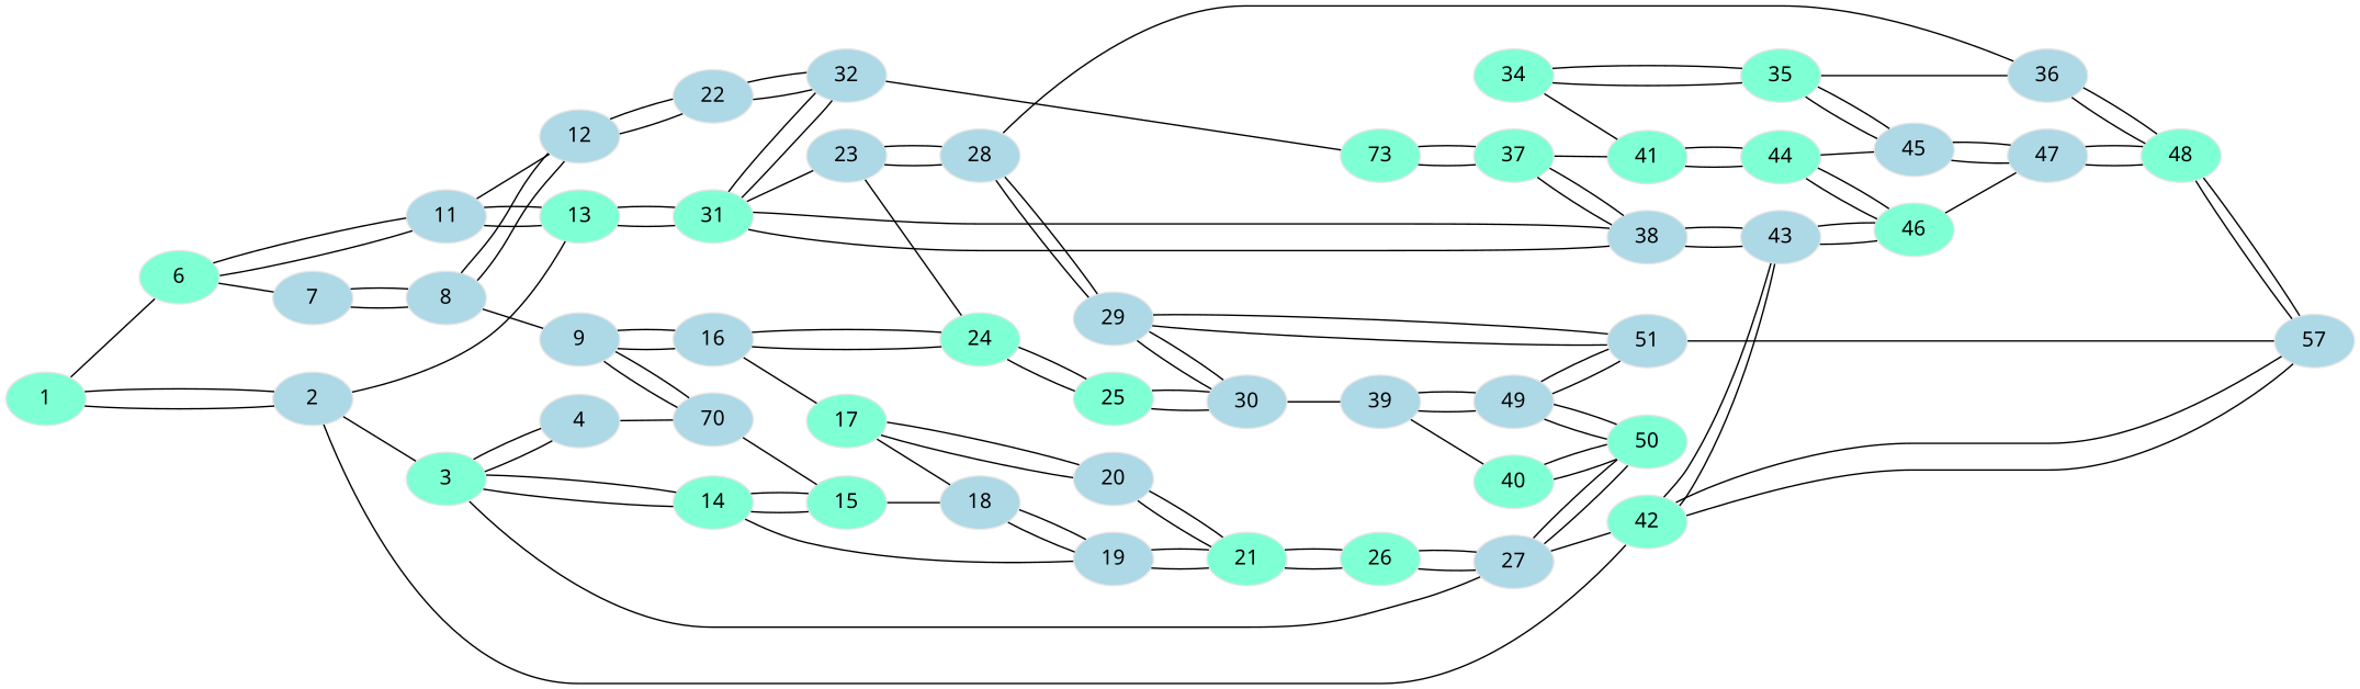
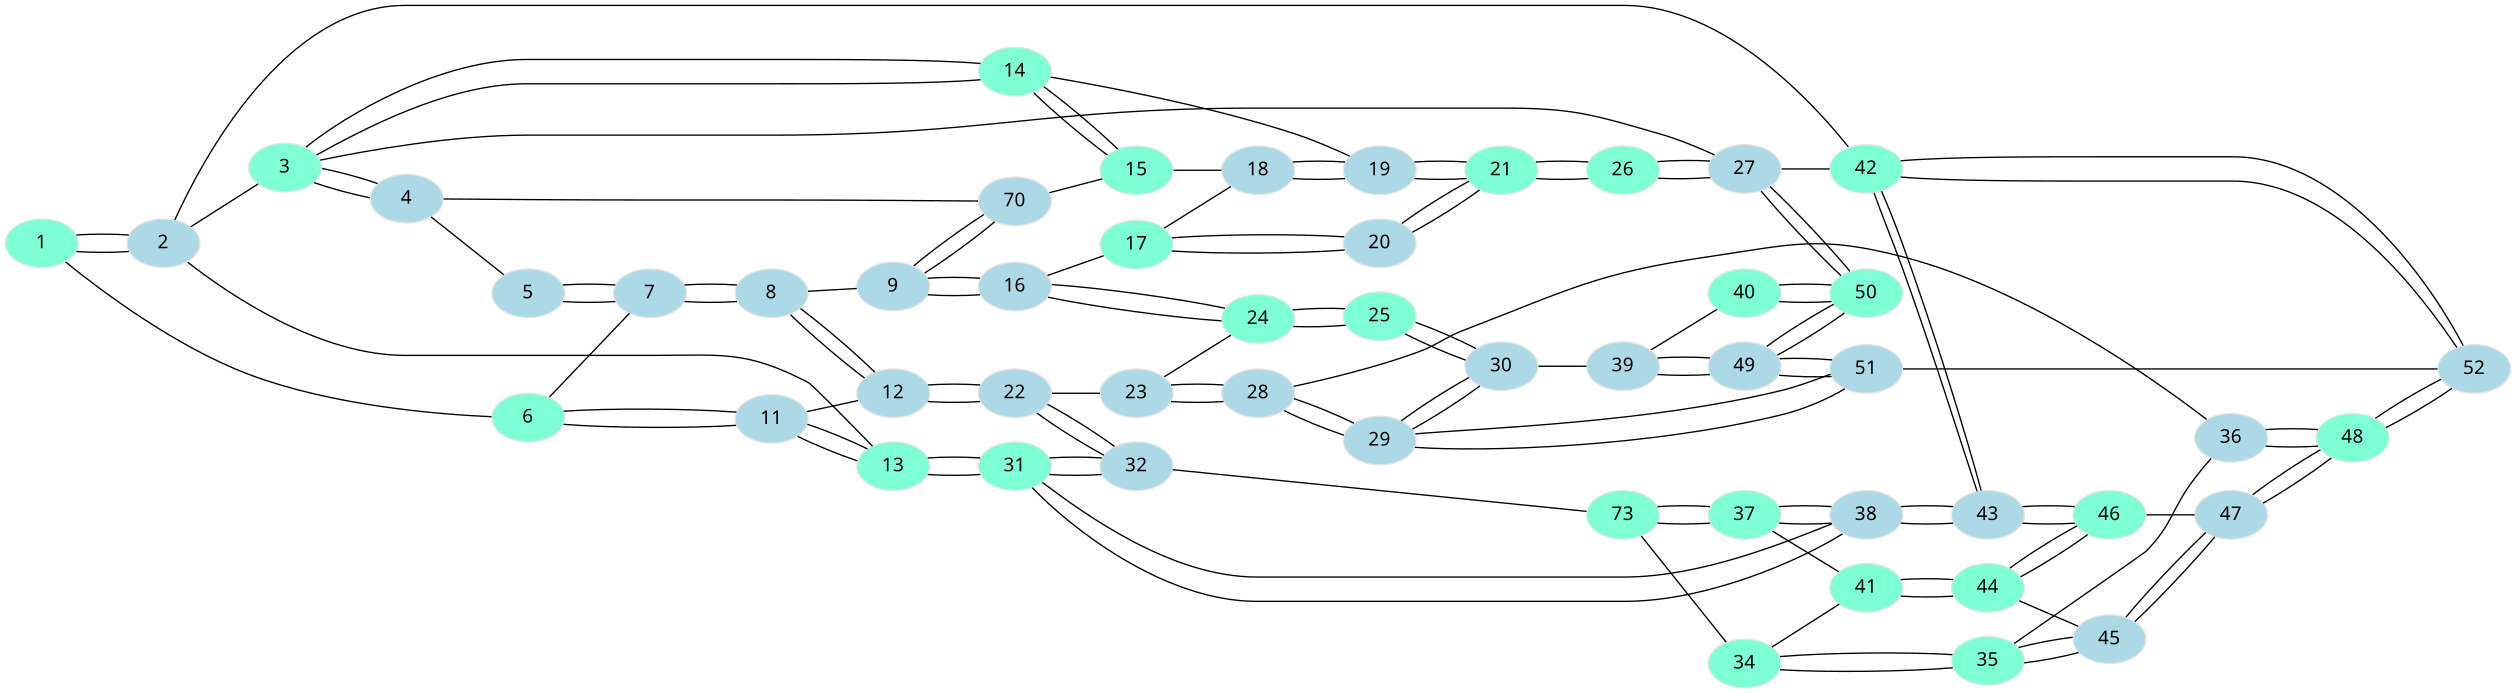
  graph {
    fontname="Noto Sans"
    rankdir=LR
    node [color=gray90 fillcolor=lightblue fontname="Noto Sans" style=filled]
    edge [fontname="Noto Sans"]
    1 [fillcolor=aquamarine]
    2
    6 [fillcolor=aquamarine]
    3 [fillcolor=aquamarine]
    13 [fillcolor=aquamarine]
    42 [fillcolor=aquamarine]
    7
    11
    4
    14 [fillcolor=aquamarine]
    27
    31 [fillcolor=aquamarine]
    43
-   52 [label=57]
+   52
+   5
    n16 [label=70]
    15 [fillcolor=aquamarine]
    19
    50 [fillcolor=aquamarine]
    8
    12
    9
    16
    22
    17 [fillcolor=aquamarine]
    24 [fillcolor=aquamarine]
    18
    23
    32
    38
    21 [fillcolor=aquamarine]
    20
    25 [fillcolor=aquamarine]
    26 [fillcolor=aquamarine]
    30
    28
    n37 [fillcolor=aquamarine label=73]
    29
    36
    39
    40 [fillcolor=aquamarine]
    51
    48 [fillcolor=aquamarine]
    49
    34 [fillcolor=aquamarine]
    37 [fillcolor=aquamarine]
    35 [fillcolor=aquamarine]
    41 [fillcolor=aquamarine]
    45
    44 [fillcolor=aquamarine]
    47
    46 [fillcolor=aquamarine]
    1 -- 2
    1 -- 2
    1 -- 6
    2 -- 3
    2 -- 13
    2 -- 42
    6 -- 7
    6 -- 11
    6 -- 11
    3 -- 4
    3 -- 4
    3 -- 14
    3 -- 14
    3 -- 27
    13 -- 31
    13 -- 31
    42 -- 43
    42 -- 43
    42 -- 52
    42 -- 52
    7 -- 8
    7 -- 8
    11 -- 13
    11 -- 13
    11 -- 12
+   4 -- 5
    4 -- n16
    14 -- 15
    14 -- 15
    14 -- 19
    27 -- 42
    27 -- 50
    27 -- 50
    31 -- 32
    31 -- 32
    31 -- 38
    31 -- 38
    43 -- 46
    43 -- 46
+   5 -- 7
+   5 -- 7
    n16 -- 15
    15 -- 18
    19 -- 21
    19 -- 21
    8 -- 12
    8 -- 12
    8 -- 9
    12 -- 22
    12 -- 22
    9 -- n16
    9 -- n16
    9 -- 16
    9 -- 16
    16 -- 17
    16 -- 24
    16 -- 24
-   31 -- 23
+   22 -- 23
    22 -- 32
    22 -- 32
    17 -- 18
    17 -- 20
    17 -- 20
    24 -- 25
    24 -- 25
    18 -- 19
    18 -- 19
    23 -- 24
    23 -- 28
    23 -- 28
    32 -- n37
    38 -- 43
    38 -- 43
    21 -- 26
    21 -- 26
    20 -- 21
    20 -- 21
    25 -- 30
    25 -- 30
    26 -- 27
    26 -- 27
    30 -- 39
    28 -- 29
    28 -- 29
    28 -- 36
+   n37 -- 34
    n37 -- 37
    n37 -- 37
    29 -- 30
    29 -- 30
    29 -- 51
    29 -- 51
    36 -- 48
    36 -- 48
    39 -- 40
    39 -- 49
    39 -- 49
    40 -- 50
    40 -- 50
    51 -- 52
    48 -- 52
    48 -- 52
    49 -- 50
    49 -- 50
    49 -- 51
    49 -- 51
    34 -- 35
    34 -- 35
    34 -- 41
    37 -- 38
    37 -- 38
    37 -- 41
    35 -- 36
    35 -- 45
    35 -- 45
    41 -- 44
    41 -- 44
    45 -- 47
    45 -- 47
    44 -- 45
    44 -- 46
    44 -- 46
    47 -- 48
    47 -- 48
    46 -- 47
  }
